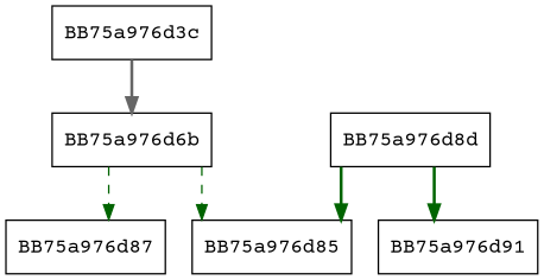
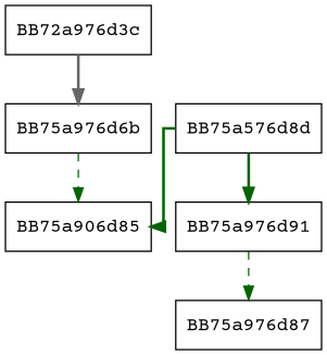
  digraph {
    fontname="Courier Prime"
    splines=ortho
    node [fontname="Courier Prime" shape=box]
    edge [color=darkgreen fontname="Courier Prime" style=bold]
-   BB75a976d3c
+   BB75a976d3c [label=BB72a976d3c]
    BB75a976d6b
-   BB75a976d8d
-   BB75a976d85
+   BB75a976d8d [label=BB75a576d8d]
+   BB75a976d85 [label=BB75a906d85]
    BB75a976d91
    BB75a976d87
    BB75a976d3c -> BB75a976d6b [color=gray40]
    BB75a976d6b -> BB75a976d85 [style=dashed]
    BB75a976d8d -> BB75a976d85
    BB75a976d8d -> BB75a976d91
-   BB75a976d6b -> BB75a976d87 [style=dashed]
+   BB75a976d91 -> BB75a976d87 [style=dashed]
  }
